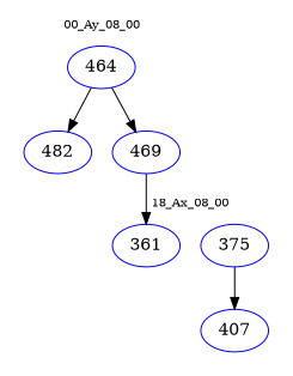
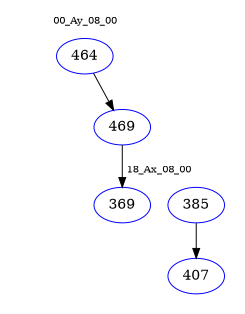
  digraph {
    node [color=blue]
    edge [color=black]
    n1 [label=464]
-   n2 [label=482]
    n3 [label=469]
-   n4 [label=375]
-   n5 [label=361]
+   n4 [label=385]
+   n5 [label=369]
    n6 [label=407]
    subgraph cluster_1 {
      color=white
      fontsize=10
      label="00_Ay_08_00"
      n1
-     n2
      n3
    }
    subgraph cluster_2 {
      color=white
      fontsize=10
      label="18_Ax_08_00"
      n4
      n5
      n6
    }
-   n1 -> n2
    n1 -> n3
    n3 -> n5
    n4 -> n6
  }
